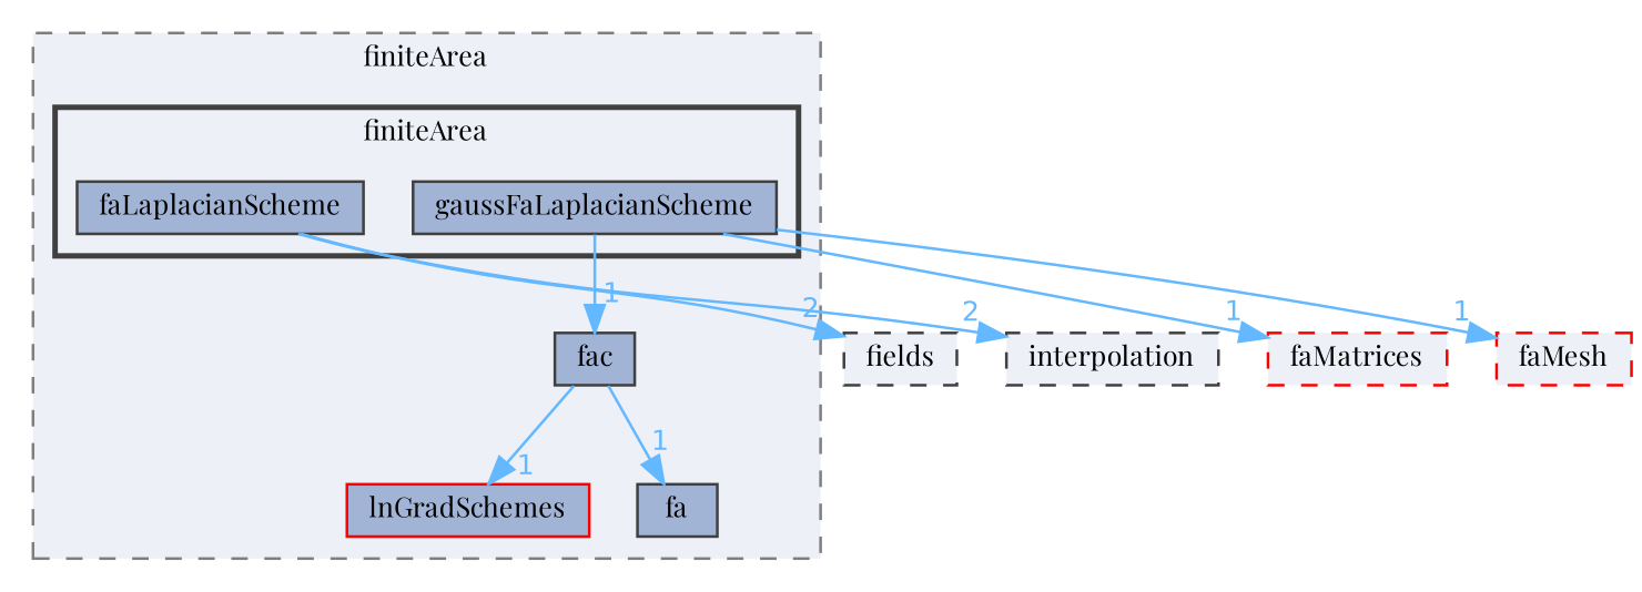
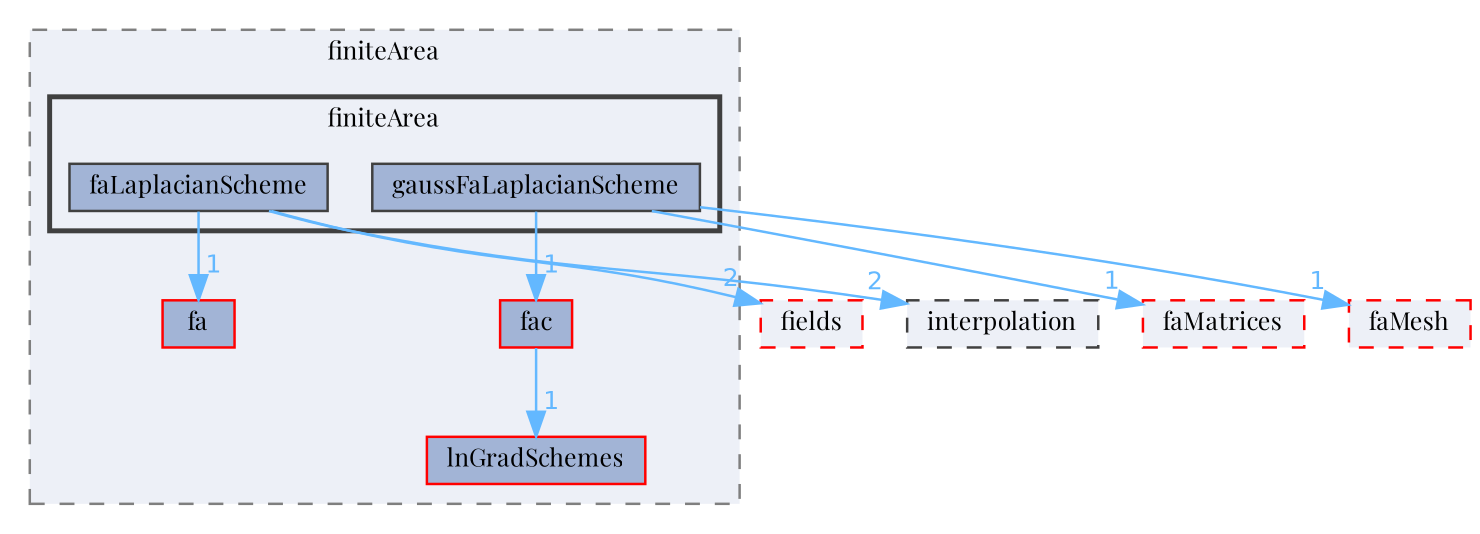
  digraph {
    compound=true
    fontname="Playfair Display"
    node [color=grey25 fillcolor="#a2b4d6" fontname="Playfair Display" fontsize=10 shape=box style=filled]
    edge [color=steelblue1 fontcolor=steelblue1 fontname="Playfair Display" fontsize=10 headlabel=1 labeldistance=1.5 labelfontname=Helvetica labelfontsize=10]
    n1 [height=0.2 label=faLaplacianScheme width=0.4]
    n2 [height=0.2 label=gaussFaLaplacianScheme width=0.4]
-   n3 [height=0.2 label=fac width=0.4]
+   n3 [color=red height=0.2 label=fac width=0.4]
    n4 [color=red height=0.2 label=lnGradSchemes width=0.4]
-   n5 [height=0.2 label=fa width=0.4]
-   n6 [fillcolor="#edf0f7" height=0.2 label=fields style="filled,dashed" width=0.4]
+   n5 [color=red height=0.2 label=fa width=0.4]
+   n6 [color=red fillcolor="#edf0f7" height=0.2 label=fields style="filled,dashed" width=0.4]
    n7 [fillcolor="#edf0f7" height=0.2 label=interpolation style="filled,dashed" width=0.4]
    n8 [color=red fillcolor="#edf0f7" height=0.2 label=faMatrices style="filled,dashed" width=0.4]
    n9 [color=red fillcolor="#edf0f7" height=0.2 label=faMesh style="filled,dashed" width=0.4]
    subgraph cluster_1 {
      bgcolor="#edf0f7"
      fontsize=10
      label=finiteArea
      pencolor=grey50
      style="filled,dashed"
      n3
      n4
      n5
      subgraph cluster_2 {
        bgcolor="#edf0f7"
        fontsize=10
        label=finiteArea
        pencolor=grey25
        style="filled,bold"
        n1
        n2
      }
    }
-   n3 -> n5
+   n1 -> n5
    n1 -> n6 [headlabel=2]
    n1 -> n7 [headlabel=2]
    n2 -> n3
    n2 -> n8
    n2 -> n9
    n3 -> n4
  }
